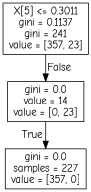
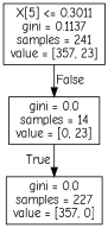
  digraph {
    fontname="Comic Neue"
    node [fontname="Comic Neue" shape=box]
    edge [fontname="Comic Neue" labeldistance=2.5]
-   n1 [label="X[5] <= 0.3011\ngini = 0.1137\ngini = 241\nvalue = [357, 23]"]
-   n2 [label="gini = 0.0\nvalue = 14\nvalue = [0, 23]"]
+   n1 [label="X[5] <= 0.3011\ngini = 0.1137\nsamples = 241\nvalue = [357, 23]"]
+   n2 [label="gini = 0.0\nsamples = 14\nvalue = [0, 23]"]
    n3 [label="gini = 0.0\nsamples = 227\nvalue = [357, 0]"]
    n1 -> n2 [headlabel=False labelangle=-45]
    n2 -> n3 [headlabel=True labelangle=45]
  }
